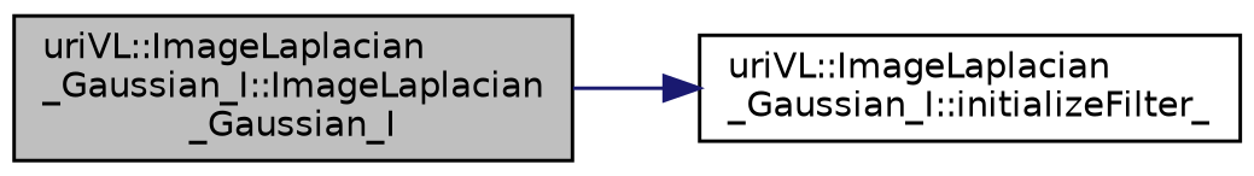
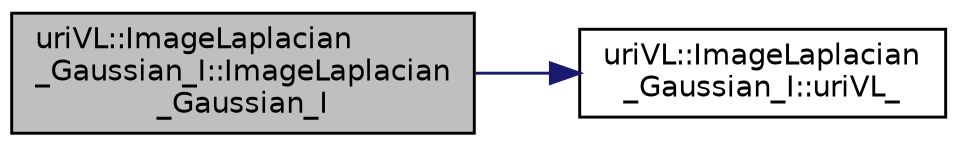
  digraph {
    rankdir=LR
    node [color=black fontname=Helvetica fontsize=10 shape=record style=filled]
    n1 [fillcolor=grey75 fontcolor=black height=0.2 label="uriVL::ImageLaplacian\l_Gaussian_I::ImageLaplacian\l_Gaussian_I" width=0.4]
-   n2 [fillcolor=white height=0.2 label="uriVL::ImageLaplacian\l_Gaussian_I::initializeFilter_" width=0.4]
+   n2 [fillcolor=white height=0.2 label="uriVL::ImageLaplacian\l_Gaussian_I::uriVL_" width=0.4]
    n1 -> n2 [color=midnightblue fontname=Helvetica fontsize=10 labelfontname=Helvetica labelfontsize=10 style=solid]
  }
